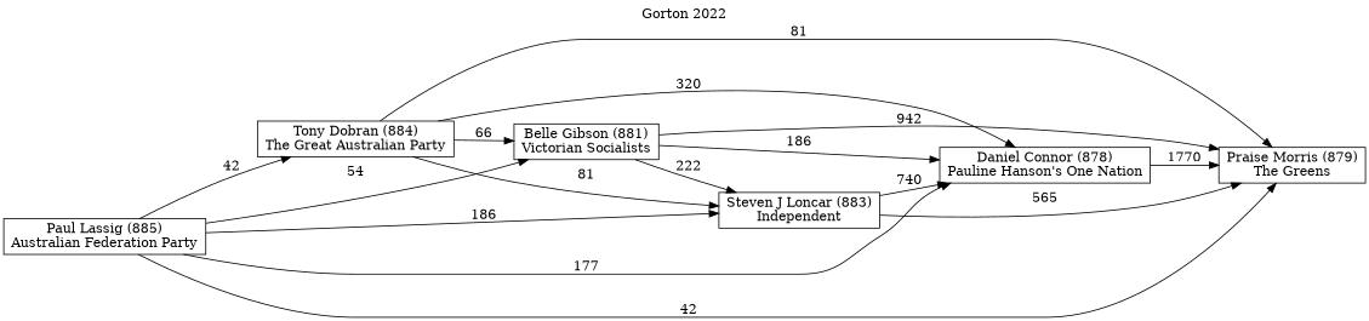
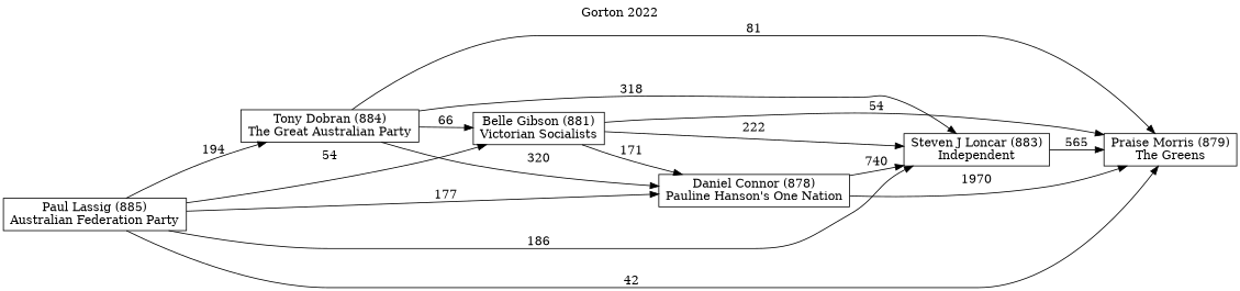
  digraph {
    label="Gorton 2022"
    labelloc=t
    mclimit=10
    rankdir=LR
    node [shape=box]
    n1 [label="Daniel Connor (878)\nPauline Hanson's One Nation"]
    n2 [label="Praise Morris (879)\nThe Greens"]
    n3 [label="Tony Dobran (884)\nThe Great Australian Party"]
    n4 [label="Steven J Loncar (883)\nIndependent"]
    n5 [label="Belle Gibson (881)\nVictorian Socialists"]
    n6 [label="Paul Lassig (885)\nAustralian Federation Party"]
-   n1 -> n2 [label=1770]
+   n1 -> n2 [label=1970]
    n3 -> n1 [label=320]
    n3 -> n2 [label=81]
-   n3 -> n4 [label=81]
+   n3 -> n4 [label=318]
    n3 -> n5 [label=66]
-   n4 -> n1 [label=740]
+   n1 -> n4 [label=740]
    n4 -> n2 [label=565]
-   n5 -> n1 [label=186]
-   n5 -> n2 [label=942]
+   n5 -> n1 [label=171]
+   n5 -> n2 [label=54]
    n5 -> n4 [label=222]
    n6 -> n1 [label=177]
    n6 -> n2 [label=42]
-   n6 -> n3 [label=42]
+   n6 -> n3 [label=194]
    n6 -> n4 [label=186]
    n6 -> n5 [label=54]
  }
